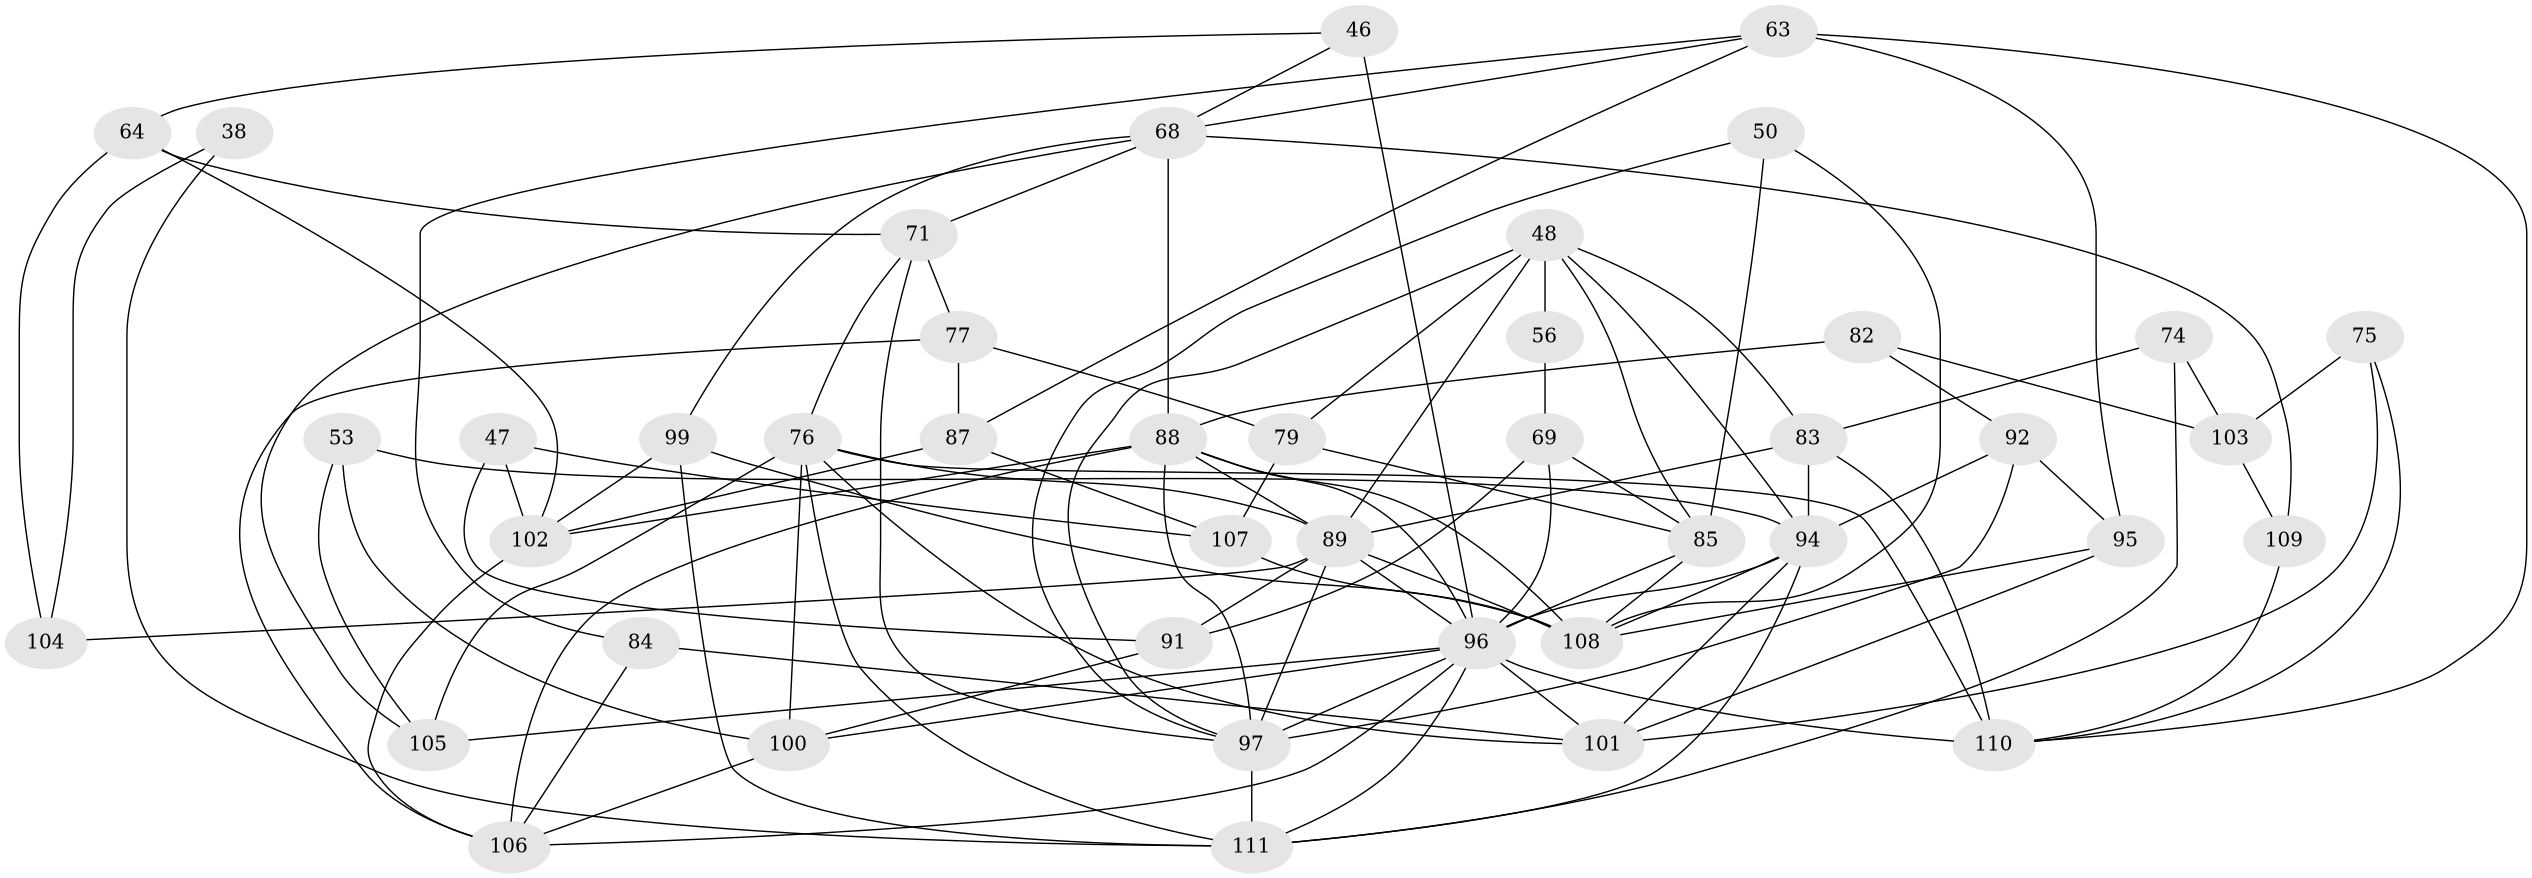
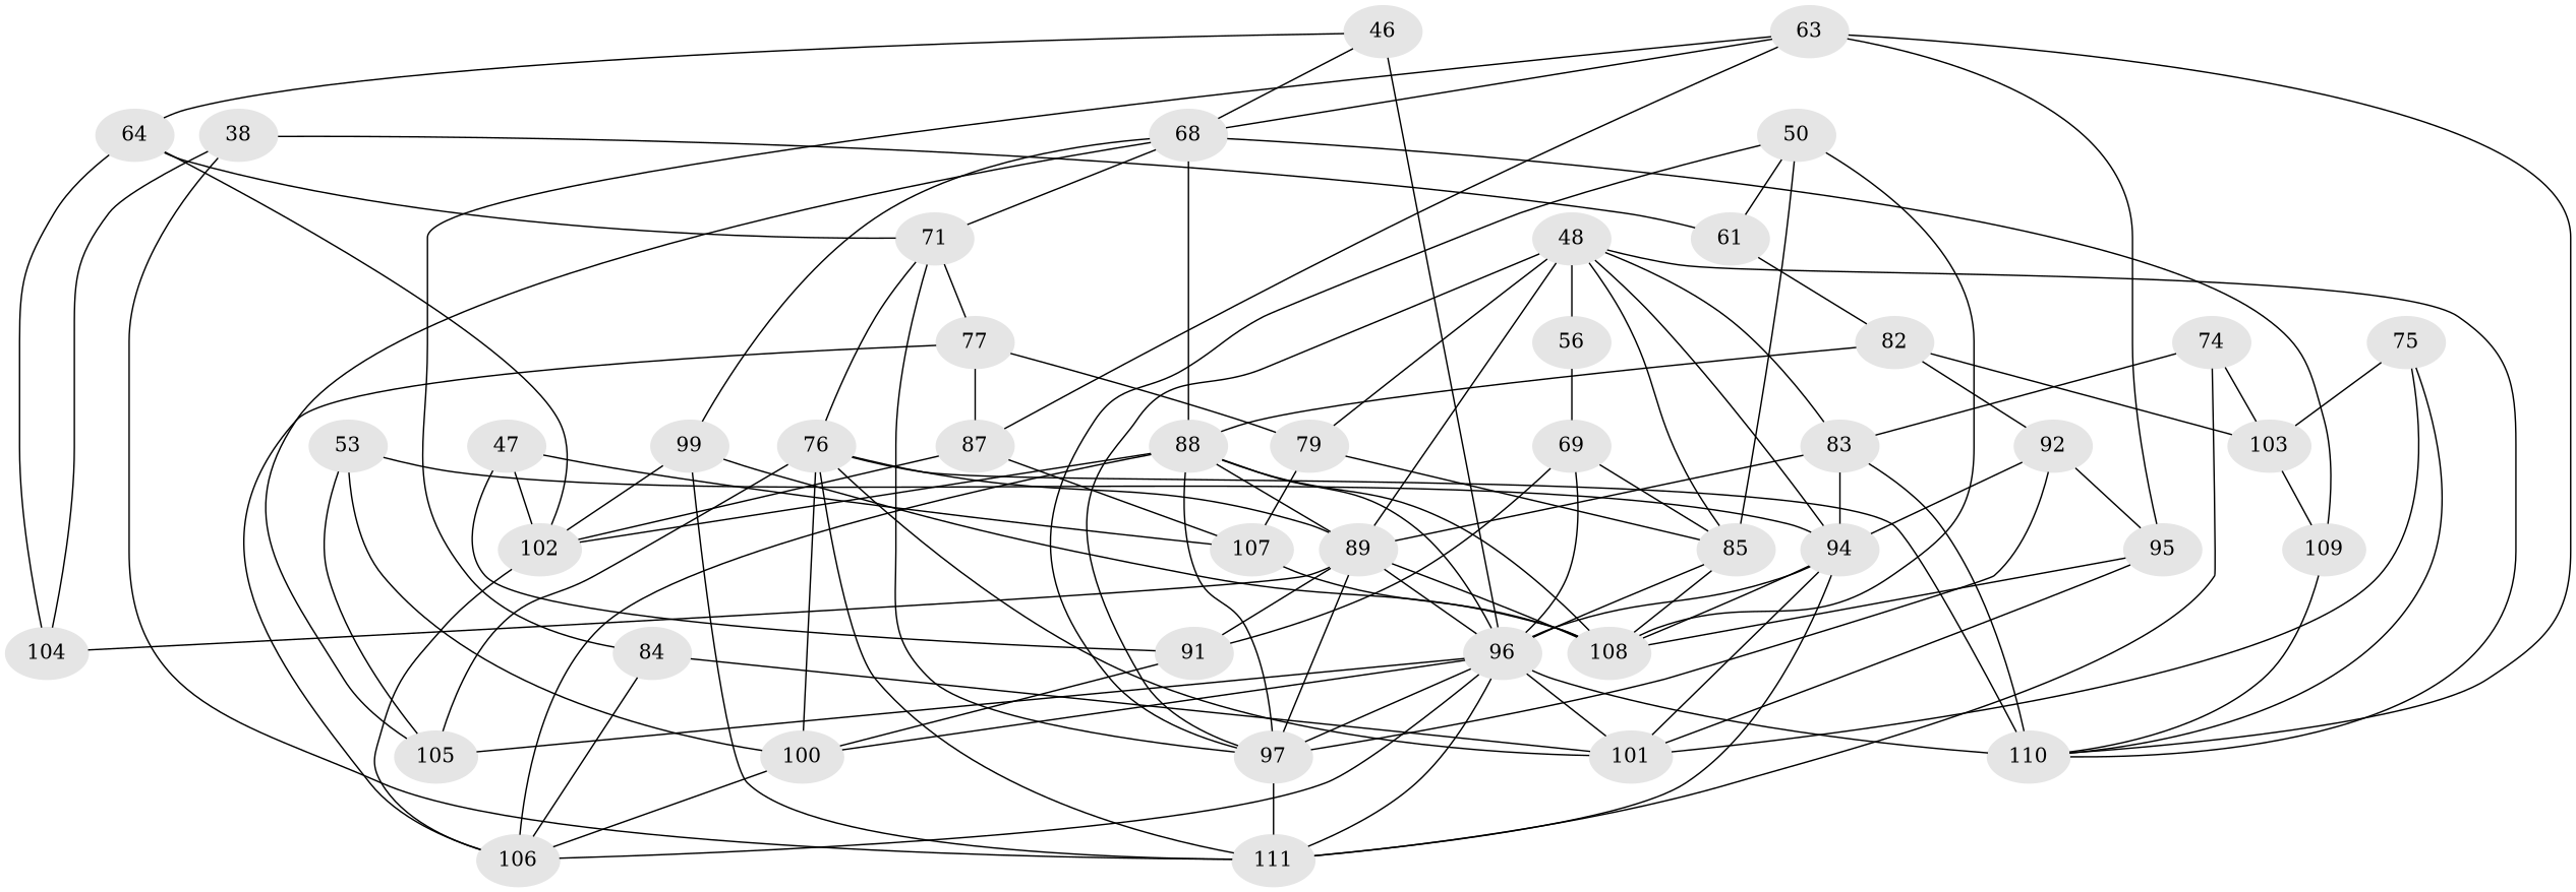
  graph {
    node [color=gray90 style=filled]
    38
+   61
    104 [super="+36"]
    111 [super="+9"]
    82 [super="+18"]
    46 [super="+15"]
    64
    68 [super="+62+33"]
    96 [super="+41+39+72+90"]
    102 [super="+34+31"]
    71 [super="+66"]
    105
    88 [super="+8+30+12+51"]
    99
    109
    74 [super="+55"]
    83 [super="+1+24+40"]
    103 [super="+21"]
    97 [super="+22+78+59"]
    110 [super="+60+93"]
    100 [super="+29"]
    101 [super="+73"]
    106 [super="+86"]
    47
    91
    107
    108 [super="+27+98"]
    48 [super="+28+19"]
    56
    79
    85 [super="+42"]
    89 [super="+6+13+80+32"]
    94 [super="+10+54+57"]
    69
    50
    53
    92
    63 [super="+44"]
    84
    87
    95
    76 [super="+58"]
    77
    75
+   38 -- 61
    38 -- 104 [weight=2]
    38 -- 111
+   61 -- 82 [weight=2]
    82 -- 88 [weight=2]
    82 -- 103
    82 -- 92
    46 -- 64
    46 -- 68
    46 -- 96 [weight=3]
    64 -- 104
    64 -- 102
    64 -- 71
    68 -- 71 [weight=2]
    68 -- 105
    68 -- 88 [weight=3]
    68 -- 99
    68 -- 109
    96 -- 111
    96 -- 105
    96 -- 97
    96 -- 110 [weight=6]
    96 -- 100
    96 -- 101
    96 -- 106
    102 -- 106
    71 -- 97
    71 -- 76
    71 -- 77
    88 -- 96
    88 -- 102 [weight=2]
    88 -- 97 [weight=2]
    88 -- 106 [weight=3]
    88 -- 108
    88 -- 89 [weight=2]
    99 -- 111
    99 -- 102
    99 -- 108
    109 -- 110
    74 -- 111
    74 -- 83 [weight=2]
    74 -- 103 [weight=2]
    83 -- 110
    83 -- 89 [weight=3]
    83 -- 94 [weight=3]
    103 -- 109 [weight=2]
    97 -- 111 [weight=2]
    100 -- 106
    47 -- 102 [weight=2]
    47 -- 91
    47 -- 107
    91 -- 100
    107 -- 108
    48 -- 83
    48 -- 97
+   48 -- 110
    48 -- 56 [weight=3]
    48 -- 79
    48 -- 85
    48 -- 89
    48 -- 94
    56 -- 69
    79 -- 107
    79 -- 85
    85 -- 96
    85 -- 108
    89 -- 104 [weight=3]
    89 -- 96 [weight=5]
    89 -- 97
    89 -- 91
    89 -- 108 [weight=3]
    94 -- 111
    94 -- 96
    94 -- 101
    94 -- 108
    69 -- 96
    69 -- 91
    69 -- 85
+   50 -- 61
    50 -- 97
    50 -- 108
    50 -- 85
    53 -- 105
    53 -- 100 [weight=2]
    53 -- 94
    92 -- 97
    92 -- 94
    92 -- 95
    63 -- 68
    63 -- 110 [weight=2]
    63 -- 84
    63 -- 87
    63 -- 95
    84 -- 101 [weight=2]
    84 -- 106
    87 -- 102
    87 -- 107
    95 -- 101
    95 -- 108
    76 -- 111
    76 -- 105
    76 -- 110 [weight=2]
    76 -- 100
    76 -- 101
    76 -- 89
    77 -- 106
    77 -- 79
    77 -- 87
    75 -- 103
    75 -- 110
    75 -- 101 [weight=2]
  }
